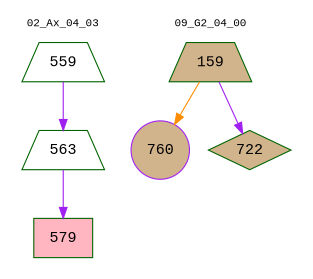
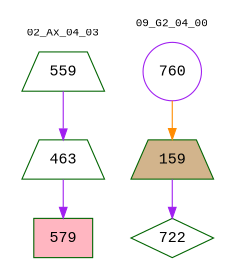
  digraph {
    fontname="Liberation Mono"
    node [color=darkgreen fillcolor=tan fontname="Liberation Mono" shape=trapezium style=filled]
    edge [color=purple fontname="Liberation Mono"]
    n1 [fillcolor=white label=559]
-   n2 [fillcolor=white label=563]
+   n2 [fillcolor=white label=463]
    n3 [fillcolor=lightpink label=579 shape=box]
-   n4 [color=purple label=760 shape=circle]
+   n4 [color=purple fillcolor=white label=760 shape=circle]
    n5 [label=159]
-   n6 [label=722 shape=diamond]
+   n6 [fillcolor=white label=722 shape=diamond]
    subgraph cluster_1 {
      color=white
      fontsize=10
      label="02_Ax_04_03"
      n1
      n2
      n3
    }
    subgraph cluster_2 {
      color=white
      fontsize=10
      label="09_G2_04_00"
      n4
      n5
      n6
    }
    n1 -> n2
    n2 -> n3
-   n5 -> n4 [color=darkorange]
+   n4 -> n5 [color=darkorange]
    n5 -> n6
  }
